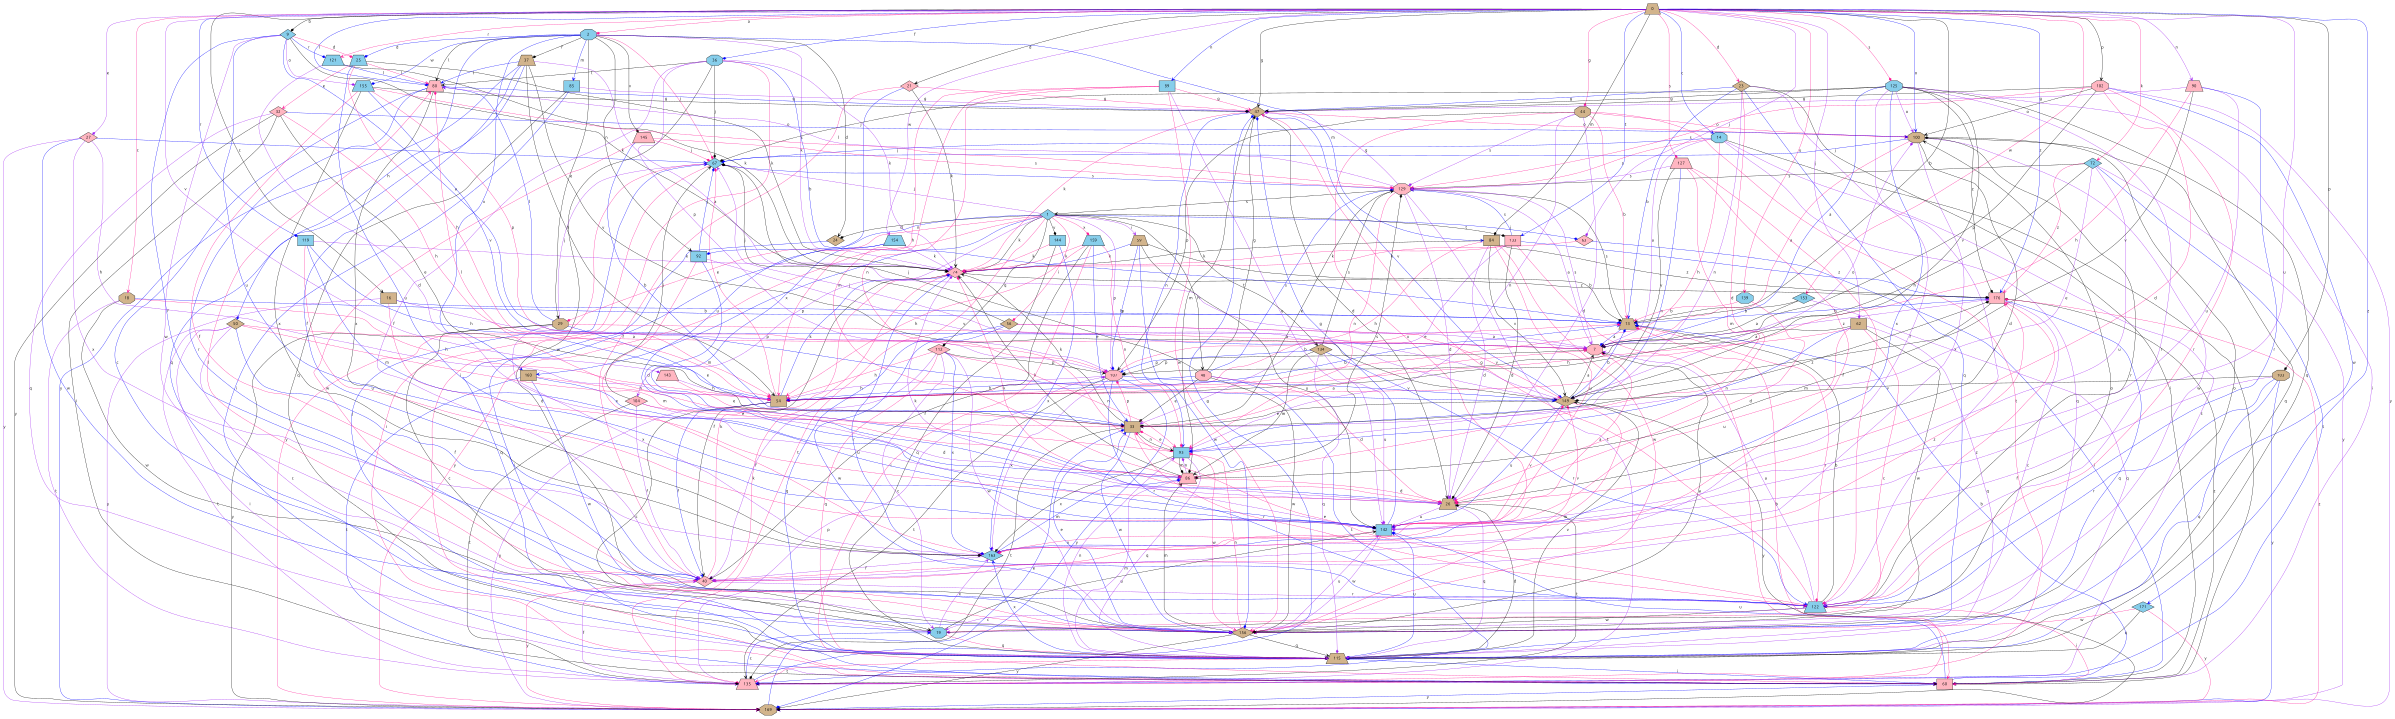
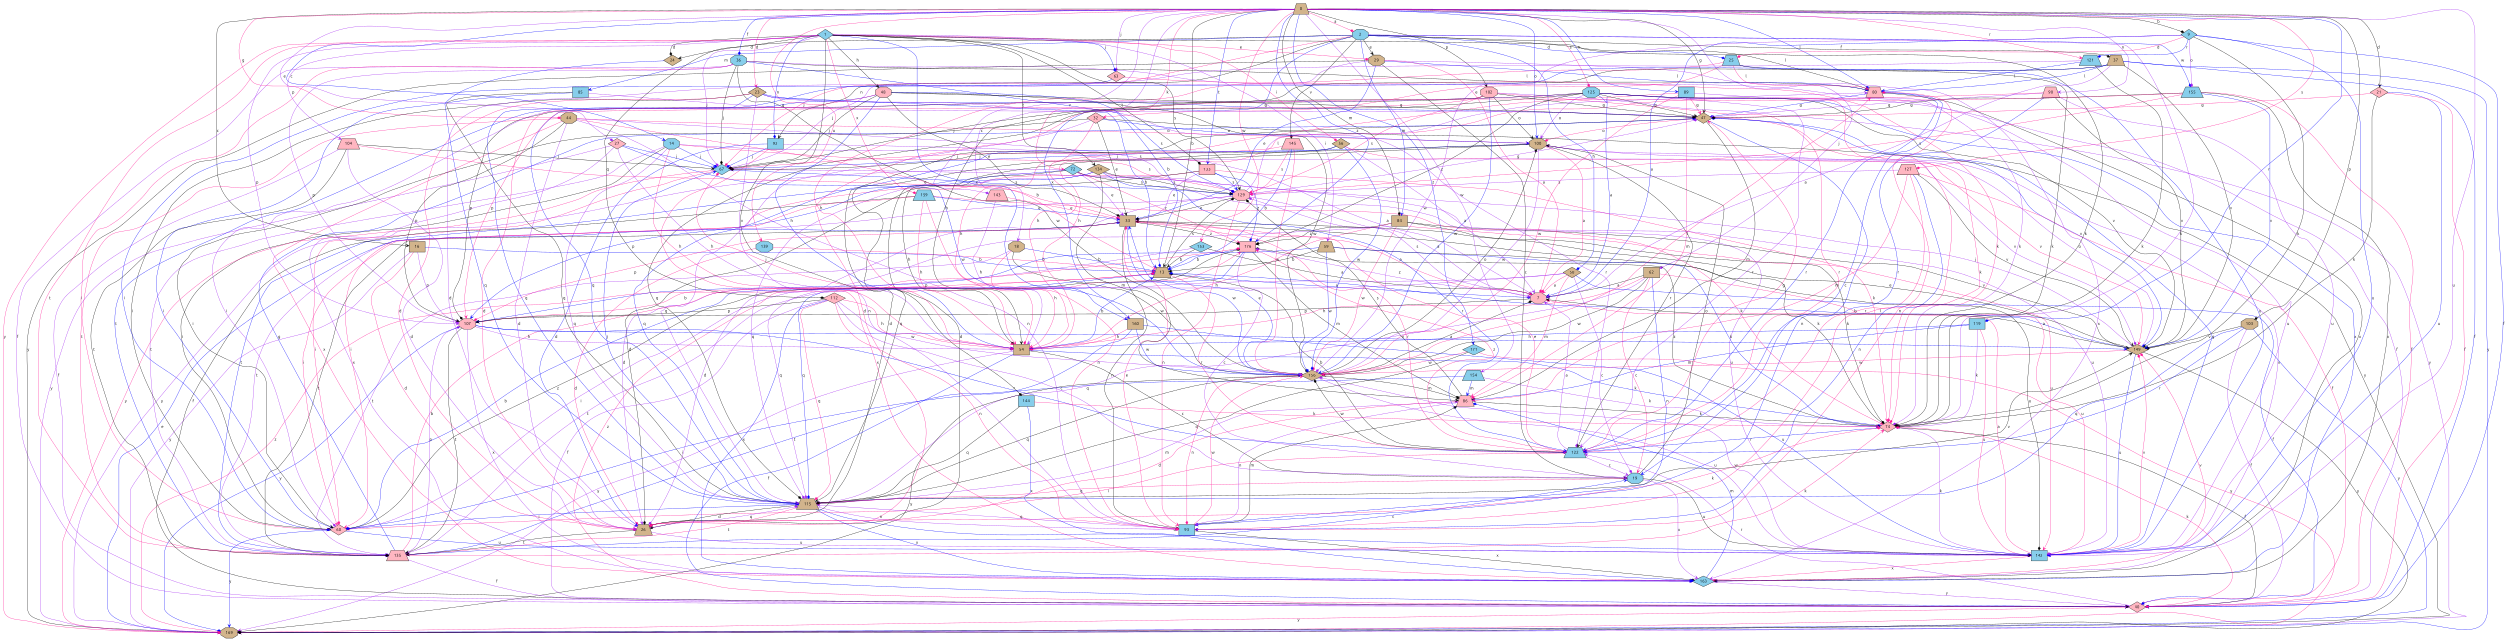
  strict digraph {
    fontname=Ubuntu
    node [fillcolor=tan fontname=Ubuntu shape=diamond style=filled]
    edge [arrowhead=vee color=deeppink fontname=Ubuntu]
    0 [shape=trapezium]
    2 [fillcolor=skyblue shape=octagon]
    9 [fillcolor=skyblue]
    13 [shape=trapezium]
    14 [fillcolor=skyblue shape=octagon]
    16 [shape=box]
    18 [shape=octagon]
    21 [fillcolor=lightpink]
    23
    27 [fillcolor=lightpink]
    36 [fillcolor=skyblue shape=octagon]
    44 [shape=octagon]
    47
    62 [shape=box]
    63 [fillcolor=lightpink]
    72 [fillcolor=skyblue]
    80 [fillcolor=lightpink shape=trapezium]
    84 [shape=box]
    89 [fillcolor=skyblue shape=box]
    90 [fillcolor=lightpink shape=trapezium]
    100 [shape=octagon]
    102 [fillcolor=lightpink shape=octagon]
    103 [shape=octagon]
    119 [fillcolor=skyblue shape=box]
    121 [fillcolor=skyblue shape=trapezium]
    125 [fillcolor=skyblue shape=octagon]
    127 [fillcolor=lightpink shape=trapezium]
    133 [fillcolor=lightpink shape=box]
    139 [fillcolor=skyblue shape=octagon]
    142 [fillcolor=skyblue shape=box]
    143 [fillcolor=lightpink shape=trapezium]
    153 [fillcolor=skyblue]
    154 [fillcolor=skyblue shape=trapezium]
    171 [fillcolor=skyblue]
    176 [fillcolor=lightpink shape=box]
    24
    29 [shape=octagon]
    67 [fillcolor=skyblue]
    74 [fillcolor=lightpink]
    92 [fillcolor=skyblue shape=box]
    160 [shape=box]
    25 [fillcolor=skyblue shape=trapezium]
    37 [shape=trapezium]
    50
    85 [fillcolor=skyblue shape=box]
    145 [fillcolor=lightpink shape=trapezium]
    155 [fillcolor=skyblue shape=trapezium]
    7 [fillcolor=lightpink shape=octagon]
    40 [fillcolor=lightpink]
    156
    129 [fillcolor=lightpink shape=octagon]
    122 [fillcolor=skyblue shape=trapezium]
    135 [fillcolor=lightpink shape=trapezium]
    54 [shape=box]
-   60 [fillcolor=lightpink shape=box]
+   60 [fillcolor=lightpink]
    115 [shape=trapezium]
    107 [fillcolor=lightpink shape=octagon]
    169 [shape=octagon]
    26 [shape=trapezium]
    93 [fillcolor=skyblue shape=box]
    163 [fillcolor=skyblue]
    149
    86 [fillcolor=lightpink shape=trapezium]
    19 [fillcolor=skyblue shape=octagon]
    33 [shape=box]
    1 [fillcolor=skyblue]
    48 [fillcolor=lightpink shape=octagon]
    56
    59 [shape=trapezium]
-   104 [fillcolor=lightpink]
+   104 [fillcolor=lightpink shape=trapezium]
    112 [fillcolor=lightpink]
    134
    144 [fillcolor=skyblue shape=box]
    159 [fillcolor=skyblue shape=trapezium]
    32 [fillcolor=lightpink]
    0 -> 2 [arrowhead=diamond label=a]
    0 -> 9 [arrowhead=diamond color=black label=b]
    0 -> 13 [color=black label=b]
    0 -> 14 [color=blue label=c]
    0 -> 16 [color=black label=c]
-   0 -> 18 [label=c]
+   0 -> 18 [color=purple label=c]
    0 -> 21 [color=black label=d]
    0 -> 23 [label=d]
    0 -> 27 [arrowhead=diamond color=purple label=e]
    0 -> 36 [arrowhead=diamond color=blue label=f]
    0 -> 44 [arrowhead=diamond label=g]
    0 -> 47 [color=black label=g]
    0 -> 62 [arrowhead=diamond color=purple label=j]
    0 -> 63 [arrowhead=diamond color=purple label=j]
    0 -> 72 [label=k]
    0 -> 80 [arrowhead=diamond color=blue label=l]
    0 -> 84 [arrowhead=diamond color=black label=m]
    0 -> 89 [color=blue label=n]
    0 -> 90 [color=purple label=n]
    0 -> 100 [color=blue label=o]
    0 -> 102 [color=black label=p]
    0 -> 103 [arrowhead=diamond color=black label=p]
    0 -> 119 [arrowhead=diamond color=blue label=r]
    0 -> 121 [label=r]
    0 -> 125 [arrowhead=diamond label=s]
    0 -> 127 [arrowhead=diamond label=s]
    0 -> 133 [color=blue label=t]
    0 -> 139 [label=u]
    0 -> 142 [arrowhead=diamond color=purple label=u]
    0 -> 143 [arrowhead=diamond color=purple label=v]
    0 -> 153 [label=w]
    0 -> 154 [color=purple label=w]
    0 -> 171 [color=blue label=z]
    0 -> 176 [color=blue label=z]
    2 -> 80 [color=black label=l]
    2 -> 84 [color=blue label=m]
    2 -> 24 [color=black label=d]
    2 -> 29 [color=black label=e]
    2 -> 67 [arrowhead=diamond label=j]
    2 -> 74 [color=purple label=k]
    2 -> 92 [color=black label=n]
    2 -> 160 [color=blue label=x]
    2 -> 25 [arrowhead=diamond color=blue label=d]
    2 -> 37 [arrowhead=diamond color=black label=f]
    2 -> 50 [arrowhead=diamond color=blue label=h]
    2 -> 85 [color=blue label=m]
    2 -> 145 [arrowhead=diamond color=black label=v]
    2 -> 155 [arrowhead=diamond color=blue label=w]
    9 -> 121 [arrowhead=diamond color=blue label=r]
    9 -> 142 [arrowhead=diamond color=blue label=u]
    9 -> 74 [color=black label=k]
    9 -> 25 [arrowhead=diamond label=d]
    9 -> 155 [arrowhead=diamond color=purple label=o]
    9 -> 7 [arrowhead=diamond color=blue label=a]
    9 -> 40 [arrowhead=diamond color=blue label=f]
    9 -> 156 [arrowhead=diamond color=purple label=w]
    13 -> 7 [arrowhead=diamond color=blue label=a]
    13 -> 129 [arrowhead=diamond color=black label=s]
    13 -> 122 [arrowhead=diamond label=r]
    14 -> 67 [arrowhead=diamond color=blue label=j]
    14 -> 7 [color=purple label=a]
    14 -> 129 [arrowhead=diamond label=s]
    14 -> 135 [arrowhead=diamond color=purple label=t]
    14 -> 54 [arrowhead=diamond label=h]
    14 -> 60 [color=black label=i]
    14 -> 115 [color=purple label=q]
    16 -> 13 [arrowhead=diamond color=blue label=b]
    16 -> 107 [arrowhead=diamond color=purple label=p]
    16 -> 169 [arrowhead=diamond color=purple label=y]
    16 -> 26 [label=d]
    18 -> 13 [arrowhead=diamond color=blue label=b]
    18 -> 156 [arrowhead=diamond color=black label=w]
    18 -> 135 [color=purple label=t]
    18 -> 54 [label=h]
    21 -> 47 [arrowhead=diamond label=g]
    21 -> 142 [color=blue label=u]
    21 -> 74 [color=black label=k]
    21 -> 40 [arrowhead=diamond label=f]
    23 -> 13 [color=blue label=b]
    23 -> 47 [color=blue label=g]
    23 -> 122 [arrowhead=diamond color=purple label=r]
    23 -> 60 [arrowhead=diamond color=black label=i]
    23 -> 115 [color=blue label=q]
    23 -> 26 [arrowhead=diamond label=d]
    23 -> 93 [arrowhead=diamond color=purple label=n]
    27 -> 67 [color=blue label=j]
    27 -> 156 [arrowhead=diamond color=blue label=w]
    27 -> 54 [arrowhead=diamond color=purple label=h]
    27 -> 169 [color=purple label=y]
    27 -> 163 [color=purple label=x]
    36 -> 13 [arrowhead=diamond color=blue label=b]
    36 -> 80 [color=black label=l]
    36 -> 67 [arrowhead=diamond color=black label=j]
    36 -> 74 [arrowhead=diamond color=purple label=k]
    36 -> 40 [color=purple label=f]
    36 -> 156 [arrowhead=diamond color=black label=w]
    36 -> 60 [label=i]
    36 -> 107 [arrowhead=diamond color=purple label=p]
    44 -> 13 [label=b]
    44 -> 100 [label=o]
    44 -> 129 [arrowhead=diamond color=purple label=s]
    44 -> 135 [arrowhead=diamond label=t]
    44 -> 107 [color=black label=p]
    44 -> 26 [arrowhead=diamond color=purple label=d]
    44 -> 93 [arrowhead=diamond color=purple label=n]
    44 -> 163 [arrowhead=diamond label=x]
    47 -> 100 [arrowhead=diamond label=o]
    47 -> 74 [arrowhead=diamond label=k]
    47 -> 26 [color=black label=d]
    47 -> 93 [color=blue label=n]
    47 -> 149 [arrowhead=diamond color=blue label=v]
    47 -> 86 [arrowhead=diamond color=black label=m]
    62 -> 142 [arrowhead=diamond label=u]
    62 -> 7 [arrowhead=diamond color=black label=a]
    62 -> 156 [color=black label=w]
    62 -> 54 [arrowhead=diamond label=h]
    62 -> 115 [arrowhead=diamond color=purple label=q]
    62 -> 93 [color=blue label=n]
    62 -> 19 [label=c]
    63 -> 74 [arrowhead=diamond label=k]
    63 -> 60 [arrowhead=diamond color=blue label=i]
    72 -> 142 [arrowhead=diamond color=purple label=u]
    72 -> 176 [label=z]
    72 -> 129 [arrowhead=diamond color=black label=s]
    72 -> 135 [arrowhead=diamond color=blue label=t]
    72 -> 54 [arrowhead=diamond color=black label=h]
    72 -> 169 [color=purple label=y]
    72 -> 33 [color=purple label=e]
    80 -> 47 [arrowhead=diamond color=blue label=g]
    80 -> 122 [color=blue label=r]
    80 -> 163 [arrowhead=diamond color=black label=x]
    80 -> 19 [color=blue label=c]
    84 -> 142 [label=u]
    84 -> 176 [color=black label=z]
    84 -> 74 [arrowhead=diamond color=black label=k]
    84 -> 156 [arrowhead=diamond label=w]
    84 -> 54 [label=h]
    84 -> 26 [arrowhead=diamond color=purple label=d]
    84 -> 149 [color=black label=v]
    89 -> 47 [label=g]
    89 -> 142 [color=purple label=u]
    89 -> 156 [label=w]
    89 -> 54 [label=h]
    89 -> 93 [arrowhead=diamond label=n]
    89 -> 86 [arrowhead=diamond label=m]
    90 -> 47 [color=purple label=g]
    90 -> 142 [color=purple label=u]
    90 -> 122 [arrowhead=diamond color=blue label=r]
    90 -> 54 [label=h]
    90 -> 149 [arrowhead=diamond color=black label=v]
    100 -> 67 [arrowhead=diamond color=blue label=j]
    100 -> 7 [arrowhead=diamond label=a]
    100 -> 156 [arrowhead=diamond color=purple label=w]
    100 -> 122 [color=black label=r]
    100 -> 115 [color=black label=q]
    100 -> 26 [arrowhead=diamond color=black label=d]
    100 -> 163 [color=purple label=x]
    102 -> 47 [arrowhead=diamond color=black label=g]
    102 -> 100 [color=black label=o]
    102 -> 156 [color=blue label=w]
    102 -> 129 [label=s]
    102 -> 122 [label=r]
    102 -> 107 [arrowhead=diamond color=black label=p]
    102 -> 169 [arrowhead=diamond color=purple label=y]
    102 -> 26 [arrowhead=diamond label=d]
    103 -> 40 [arrowhead=diamond color=purple label=f]
    103 -> 122 [arrowhead=diamond color=blue label=r]
    103 -> 115 [color=blue label=q]
    103 -> 169 [color=blue label=y]
    103 -> 149 [arrowhead=diamond color=black label=v]
    119 -> 142 [label=u]
    119 -> 74 [color=purple label=k]
    119 -> 54 [arrowhead=diamond color=blue label=h]
    119 -> 86 [color=blue label=m]
    121 -> 80 [color=blue label=l]
    121 -> 74 [color=black label=k]
    121 -> 26 [color=purple label=d]
    125 -> 47 [color=black label=g]
    125 -> 100 [color=purple label=o]
    125 -> 176 [arrowhead=diamond color=black label=z]
    125 -> 67 [arrowhead=diamond color=black label=j]
    125 -> 7 [color=blue label=a]
    125 -> 40 [color=purple label=f]
    125 -> 122 [color=purple label=r]
    125 -> 60 [arrowhead=diamond color=purple label=i]
    125 -> 115 [arrowhead=diamond color=black label=q]
    125 -> 163 [arrowhead=diamond color=blue label=x]
    125 -> 149 [color=black label=v]
    127 -> 40 [label=f]
    127 -> 129 [color=purple label=s]
    127 -> 122 [label=r]
    127 -> 93 [color=blue label=n]
    127 -> 149 [color=black label=v]
    127 -> 86 [label=m]
    133 -> 176 [arrowhead=diamond color=blue label=z]
    133 -> 74 [label=k]
    133 -> 129 [color=blue label=s]
    133 -> 60 [label=i]
    133 -> 26 [arrowhead=diamond color=black label=d]
    133 -> 33 [color=purple label=e]
    139 -> 13 [label=b]
    139 -> 26 [arrowhead=diamond label=d]
    142 -> 47 [arrowhead=diamond color=blue label=g]
    142 -> 74 [arrowhead=diamond color=purple label=k]
    142 -> 7 [arrowhead=diamond label=a]
    142 -> 156 [arrowhead=diamond color=purple label=w]
    142 -> 163 [arrowhead=diamond label=x]
    142 -> 149 [arrowhead=diamond label=v]
    143 -> 54 [color=purple label=h]
    143 -> 33 [arrowhead=diamond label=e]
    153 -> 13 [color=black label=b]
    153 -> 7 [color=black label=a]
    153 -> 115 [arrowhead=diamond color=purple label=q]
    154 -> 74 [arrowhead=diamond color=purple label=k]
    154 -> 60 [arrowhead=diamond color=blue label=i]
    154 -> 86 [color=blue label=m]
    171 -> 156 [label=w]
    171 -> 115 [arrowhead=diamond color=black label=q]
    171 -> 169 [label=y]
    176 -> 13 [color=blue label=b]
    176 -> 115 [arrowhead=diamond color=blue label=q]
    176 -> 86 [arrowhead=diamond color=black label=m]
    176 -> 19 [arrowhead=diamond color=purple label=c]
    24 -> 115 [arrowhead=diamond color=blue label=q]
    29 -> 80 [color=blue label=l]
    29 -> 67 [color=purple label=j]
    29 -> 7 [arrowhead=diamond label=a]
    29 -> 169 [arrowhead=diamond color=black label=y]
    29 -> 163 [color=purple label=x]
    29 -> 19 [color=black label=c]
    29 -> 33 [color=blue label=e]
    67 -> 129 [color=blue label=s]
    67 -> 60 [arrowhead=diamond label=i]
    67 -> 169 [arrowhead=diamond label=y]
    74 -> 176 [arrowhead=diamond color=black label=z]
    74 -> 40 [color=black label=f]
    74 -> 122 [color=blue label=r]
    92 -> 67 [arrowhead=diamond color=blue label=j]
    92 -> 26 [color=blue label=d]
    92 -> 163 [arrowhead=diamond label=x]
    92 -> 149 [arrowhead=diamond color=purple label=v]
    160 -> 142 [arrowhead=diamond color=blue label=u]
    160 -> 156 [color=blue label=w]
    160 -> 135 [color=blue label=t]
    160 -> 54 [arrowhead=diamond label=h]
    25 -> 80 [label=l]
    25 -> 142 [color=blue label=u]
    25 -> 74 [arrowhead=diamond color=black label=k]
    25 -> 54 [label=h]
    25 -> 32 [label=e]
    37 -> 80 [color=blue label=l]
    37 -> 7 [color=purple label=a]
    37 -> 40 [color=blue label=f]
    37 -> 54 [color=black label=h]
    37 -> 115 [color=blue label=q]
    37 -> 169 [color=blue label=y]
    37 -> 149 [color=black label=v]
    50 -> 7 [label=a]
    50 -> 40 [arrowhead=diamond color=blue label=f]
    50 -> 135 [arrowhead=diamond color=purple label=t]
    50 -> 60 [color=purple label=i]
    50 -> 86 [label=m]
    50 -> 19 [arrowhead=diamond color=purple label=c]
    85 -> 47 [color=purple label=g]
    85 -> 60 [color=blue label=i]
    85 -> 115 [arrowhead=diamond color=black label=q]
-   145 -> 33 [color=blue label=b]
+   145 -> 13 [color=blue label=b]
    145 -> 67 [arrowhead=diamond label=j]
    145 -> 156 [label=w]
    145 -> 129 [label=s]
    155 -> 47 [arrowhead=diamond color=black label=g]
    155 -> 40 [arrowhead=diamond label=f]
    155 -> 129 [arrowhead=diamond label=s]
    155 -> 107 [label=p]
    155 -> 163 [color=black label=x]
    155 -> 149 [color=blue label=v]
    7 -> 176 [arrowhead=diamond color=purple label=z]
    7 -> 129 [arrowhead=diamond color=purple label=s]
    7 -> 107 [color=black label=p]
    40 -> 176 [label=z]
    40 -> 74 [arrowhead=diamond label=k]
    40 -> 122 [color=purple label=r]
    40 -> 169 [label=y]
    156 -> 80 [label=l]
    156 -> 100 [arrowhead=diamond color=black label=o]
    156 -> 142 [color=purple label=u]
    156 -> 7 [arrowhead=diamond color=black label=a]
    156 -> 115 [color=black label=q]
    156 -> 169 [arrowhead=diamond color=black label=y]
    156 -> 93 [arrowhead=diamond label=n]
    156 -> 86 [color=black label=m]
    156 -> 33 [color=blue label=e]
    129 -> 47 [arrowhead=diamond color=purple label=g]
    129 -> 80 [color=purple label=l]
    129 -> 7 [color=purple label=a]
    129 -> 135 [color=purple label=t]
    129 -> 26 [color=purple label=d]
    129 -> 93 [label=n]
    129 -> 33 [arrowhead=diamond color=black label=e]
    122 -> 13 [arrowhead=diamond color=black label=b]
    122 -> 47 [label=g]
    122 -> 176 [label=z]
    122 -> 7 [color=purple label=a]
    122 -> 156 [arrowhead=diamond color=black label=w]
    122 -> 60 [arrowhead=diamond label=i]
    122 -> 19 [color=purple label=c]
    122 -> 33 [arrowhead=diamond label=e]
    135 -> 13 [arrowhead=diamond label=b]
    135 -> 47 [arrowhead=diamond color=blue label=g]
    135 -> 74 [label=k]
    135 -> 40 [color=purple label=f]
    135 -> 107 [arrowhead=diamond color=purple label=p]
    135 -> 19 [color=blue label=c]
    54 -> 13 [color=blue label=b]
    54 -> 67 [arrowhead=diamond label=j]
    54 -> 74 [arrowhead=diamond color=blue label=k]
    54 -> 40 [color=blue label=f]
    54 -> 169 [color=purple label=y]
    54 -> 19 [color=black label=c]
    60 -> 13 [arrowhead=diamond color=blue label=b]
    60 -> 142 [arrowhead=diamond color=blue label=u]
    60 -> 176 [arrowhead=diamond color=black label=z]
    60 -> 169 [color=blue label=y]
    115 -> 142 [color=blue label=u]
    115 -> 67 [color=blue label=j]
    115 -> 135 [label=t]
    115 -> 60 [arrowhead=diamond color=blue label=i]
    115 -> 26 [arrowhead=diamond color=black label=d]
    115 -> 93 [color=purple label=n]
    115 -> 163 [color=blue label=x]
    115 -> 149 [color=black label=v]
    115 -> 86 [color=purple label=m]
    107 -> 13 [arrowhead=diamond label=b]
    107 -> 122 [arrowhead=diamond color=blue label=r]
    107 -> 135 [color=black label=t]
    107 -> 54 [arrowhead=diamond color=purple label=h]
    107 -> 169 [arrowhead=diamond color=blue label=y]
    107 -> 163 [arrowhead=diamond color=purple label=x]
    107 -> 149 [color=blue label=v]
    169 -> 176 [arrowhead=diamond label=z]
    169 -> 33 [arrowhead=diamond color=blue label=e]
    26 -> 142 [color=purple label=u]
    26 -> 74 [arrowhead=diamond label=k]
    26 -> 135 [color=black label=t]
    26 -> 115 [arrowhead=diamond color=purple label=q]
    93 -> 80 [arrowhead=diamond label=l]
    93 -> 156 [label=w]
    93 -> 115 [color=purple label=q]
    93 -> 163 [arrowhead=diamond color=black label=x]
    93 -> 86 [arrowhead=diamond color=black label=m]
    93 -> 33 [arrowhead=diamond label=e]
    163 -> 40 [arrowhead=diamond color=purple label=f]
    163 -> 149 [arrowhead=diamond label=v]
    163 -> 86 [arrowhead=diamond color=blue label=m]
    149 -> 13 [arrowhead=diamond color=blue label=b]
    149 -> 100 [arrowhead=diamond color=purple label=o]
    149 -> 142 [color=blue label=u]
    149 -> 67 [color=purple label=j]
    149 -> 7 [color=black label=a]
    149 -> 156 [label=w]
    149 -> 169 [arrowhead=diamond color=black label=y]
    149 -> 33 [color=black label=e]
    86 -> 74 [color=black label=k]
    86 -> 129 [arrowhead=diamond color=black label=s]
    86 -> 26 [arrowhead=diamond label=d]
    86 -> 93 [arrowhead=diamond color=purple label=n]
    19 -> 100 [color=black label=o]
    19 -> 142 [color=black label=u]
    19 -> 115 [label=q]
    19 -> 163 [color=purple label=x]
    33 -> 176 [arrowhead=diamond color=black label=z]
    33 -> 74 [color=black label=k]
    33 -> 7 [label=a]
    33 -> 156 [color=blue label=w]
    33 -> 122 [label=r]
    33 -> 135 [arrowhead=diamond color=black label=t]
    33 -> 107 [arrowhead=diamond label=p]
    33 -> 93 [color=black label=n]
    1 -> 63 [arrowhead=diamond color=blue label=j]
    1 -> 133 [arrowhead=diamond color=black label=t]
    1 -> 24 [arrowhead=diamond color=black label=d]
    1 -> 29 [arrowhead=diamond label=e]
    1 -> 67 [arrowhead=diamond color=purple label=j]
    1 -> 74 [color=black label=k]
    1 -> 92 [arrowhead=diamond color=blue label=n]
    1 -> 160 [color=blue label=x]
-   129 -> 1 [color=black label=s]
+   1 -> 129 [color=black label=s]
    1 -> 135 [arrowhead=diamond label=t]
    1 -> 107 [color=purple label=p]
    1 -> 169 [label=y]
    1 -> 48 [color=black label=h]
    1 -> 56 [arrowhead=diamond label=i]
    1 -> 59 [color=purple label=i]
    1 -> 104 [color=purple label=p]
    1 -> 112 [arrowhead=diamond color=black label=q]
    1 -> 134 [color=black label=t]
    1 -> 144 [arrowhead=diamond color=black label=v]
    1 -> 159 [arrowhead=diamond label=x]
    48 -> 47 [arrowhead=diamond color=black label=g]
    48 -> 67 [arrowhead=diamond color=black label=j]
    48 -> 156 [arrowhead=diamond color=black label=w]
    48 -> 129 [arrowhead=diamond color=blue label=s]
    48 -> 135 [color=blue label=t]
    48 -> 54 [color=blue label=h]
    48 -> 26 [arrowhead=diamond label=d]
    48 -> 33 [arrowhead=diamond color=black label=e]
    56 -> 67 [arrowhead=diamond color=black label=j]
    56 -> 7 [color=purple label=a]
    56 -> 156 [arrowhead=diamond color=blue label=w]
    56 -> 115 [color=blue label=q]
    56 -> 149 [label=v]
    59 -> 13 [arrowhead=diamond color=black label=b]
    59 -> 142 [arrowhead=diamond color=black label=u]
    59 -> 74 [color=blue label=k]
    59 -> 156 [arrowhead=diamond color=blue label=w]
    59 -> 107 [arrowhead=diamond color=blue label=p]
    104 -> 67 [color=black label=j]
    104 -> 40 [arrowhead=diamond color=purple label=f]
    104 -> 135 [arrowhead=diamond color=black label=t]
    104 -> 26 [color=purple label=d]
    104 -> 33 [arrowhead=diamond label=e]
    112 -> 40 [arrowhead=diamond color=purple label=f]
    112 -> 156 [arrowhead=diamond color=purple label=w]
    112 -> 54 [label=h]
    112 -> 115 [arrowhead=diamond label=q]
    112 -> 107 [color=black label=p]
    112 -> 93 [label=n]
    112 -> 163 [arrowhead=diamond color=blue label=x]
    112 -> 19 [color=purple label=c]
    134 -> 142 [arrowhead=diamond color=purple label=u]
    134 -> 129 [color=black label=s]
    134 -> 122 [color=blue label=r]
    134 -> 115 [arrowhead=diamond color=purple label=q]
    134 -> 107 [color=blue label=p]
    134 -> 86 [color=black label=m]
    144 -> 74 [label=k]
    144 -> 115 [arrowhead=diamond color=black label=q]
    144 -> 163 [color=blue label=x]
    159 -> 74 [label=k]
    159 -> 40 [color=black label=f]
    159 -> 54 [label=h]
    159 -> 60 [label=i]
    159 -> 93 [arrowhead=diamond label=n]
    159 -> 33 [color=blue label=e]
    32 -> 100 [color=blue label=o]
    32 -> 54 [arrowhead=diamond label=h]
    32 -> 60 [color=black label=i]
    32 -> 115 [color=purple label=q]
    32 -> 169 [color=black label=y]
    32 -> 33 [color=black label=e]
  }
